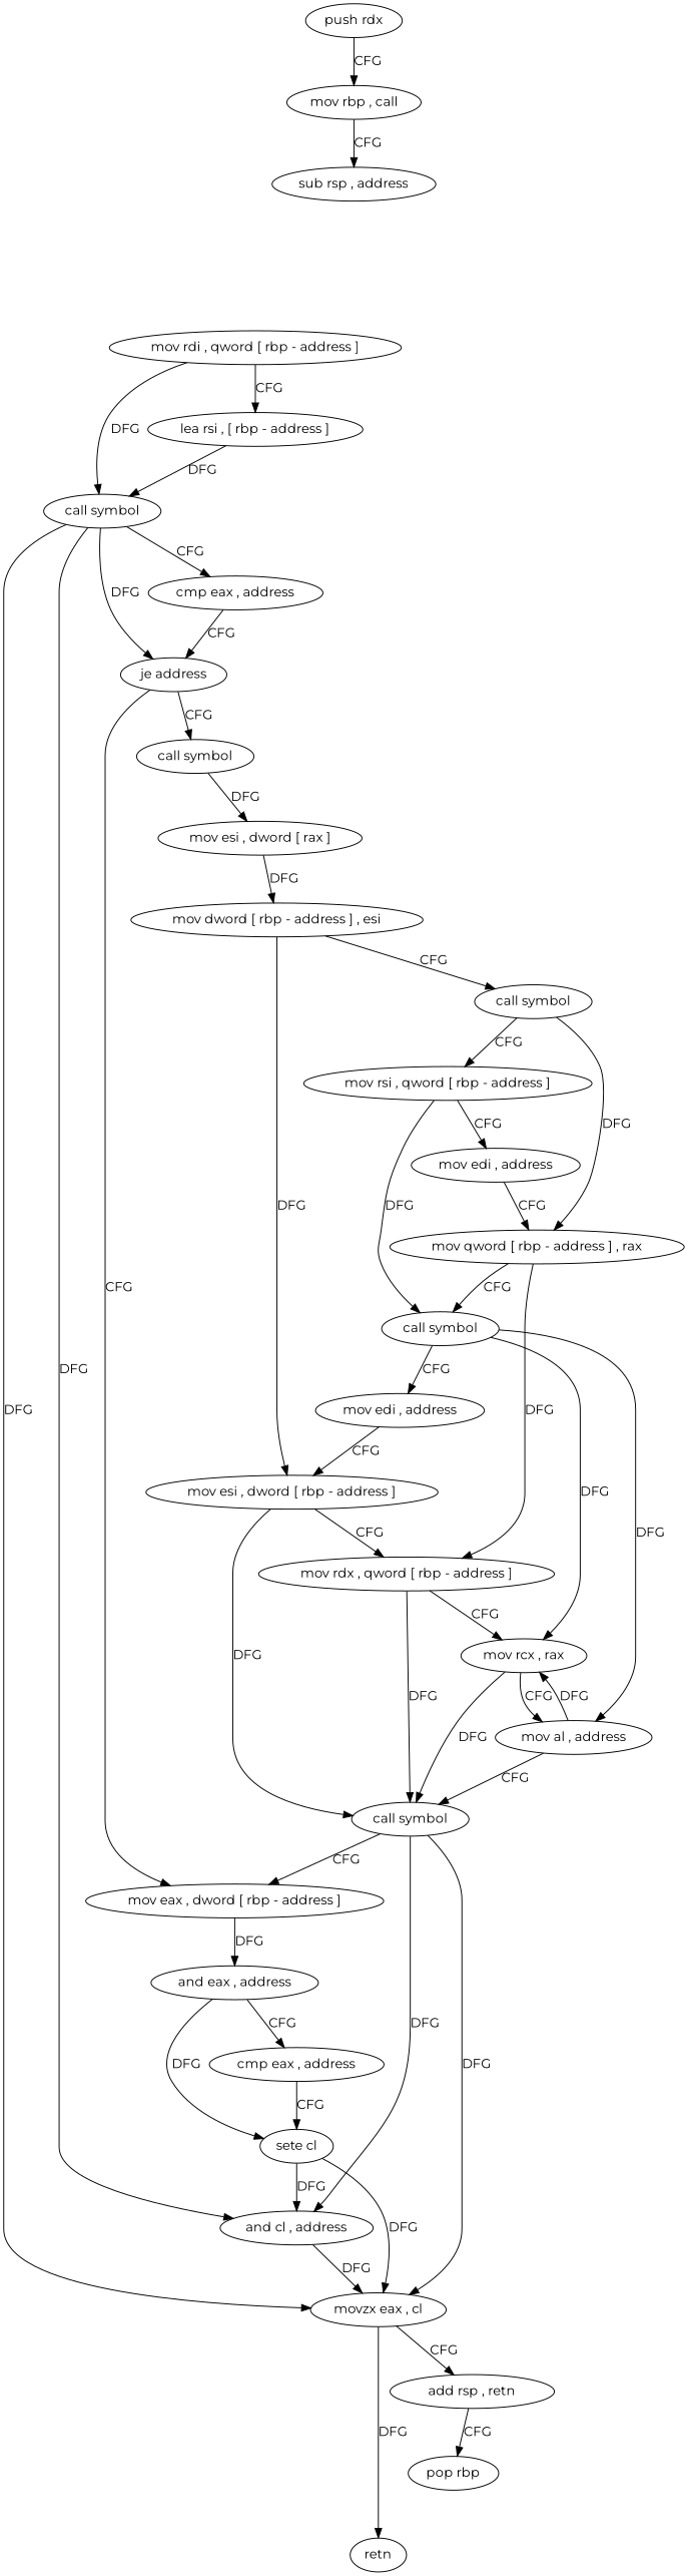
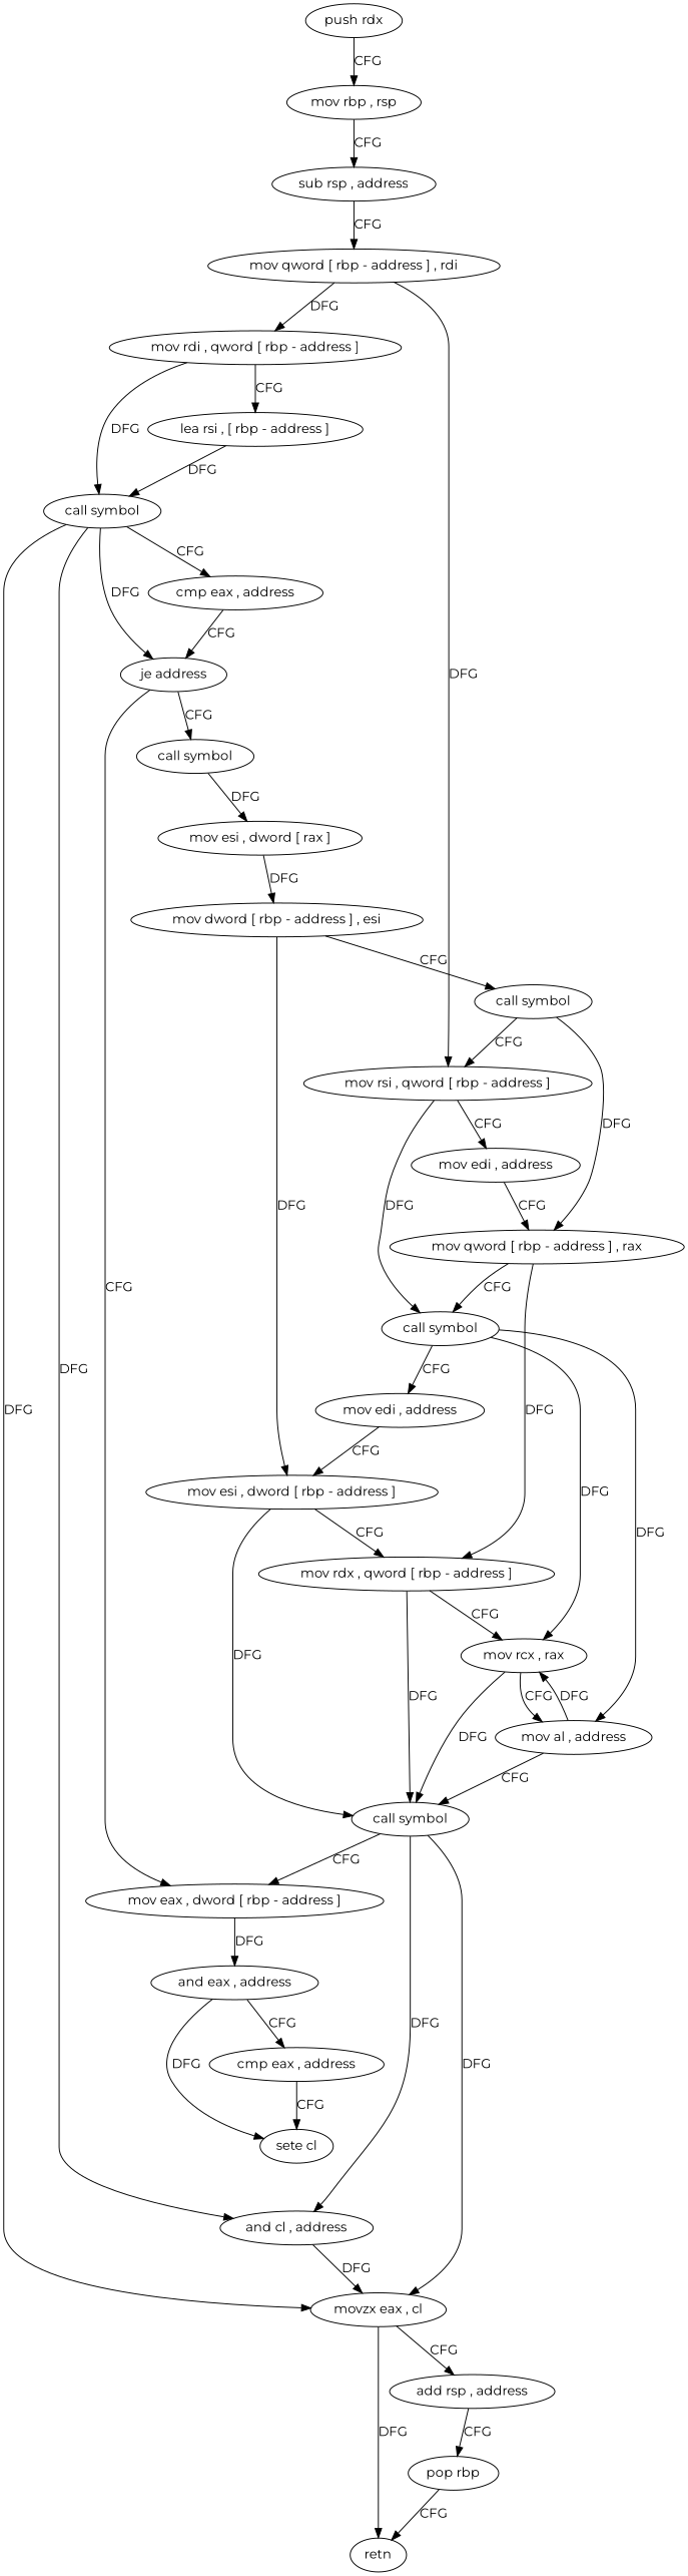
  digraph {
    fontname=Montserrat
    node [fontname=Montserrat]
    edge [fontname=Montserrat]
    n1 [label="push rdx"]
-   n2 [label="mov rbp , call"]
+   n2 [label="mov rbp , rsp"]
    n3 [label="sub rsp , address"]
+   n4 [label="mov qword [ rbp - address ] , rdi"]
    n5 [label="mov rdi , qword [ rbp - address ]"]
    n6 [label="mov rsi , qword [ rbp - address ]"]
    n7 [label="lea rsi , [ rbp - address ]"]
    n8 [label="call symbol"]
    n9 [label="mov edi , address"]
    n10 [label="call symbol"]
    n11 [label="cmp eax , address"]
    n12 [label="je address"]
    n13 [label="and cl , address"]
    n14 [label="movzx eax , cl"]
    n15 [label="mov eax , dword [ rbp - address ]"]
    n16 [label="call symbol"]
-   n17 [label="add rsp , retn"]
+   n17 [label="add rsp , address"]
    n18 [label=retn]
    n19 [label="and eax , address"]
    n20 [label="mov esi , dword [ rax ]"]
    n21 [label="cmp eax , address"]
    n22 [label="sete cl"]
    n23 [label="mov dword [ rbp - address ] , esi"]
    n24 [label="pop rbp"]
    n25 [label="call symbol"]
    n26 [label="mov esi , dword [ rbp - address ]"]
    n27 [label="mov qword [ rbp - address ] , rax"]
    n28 [label="mov rdx , qword [ rbp - address ]"]
    n29 [label="call symbol"]
    n30 [label="mov edi , address"]
    n31 [label="mov rcx , rax"]
    n32 [label="mov al , address"]
    n1 -> n2 [label=CFG]
    n2 -> n3 [label=CFG]
+   n3 -> n4 [label=CFG]
+   n4 -> n5 [label=DFG]
+   n4 -> n6 [label=DFG]
    n5 -> n7 [label=CFG]
    n5 -> n8 [label=DFG]
    n6 -> n9 [label=CFG]
    n6 -> n10 [label=DFG]
    n7 -> n8 [label=DFG]
    n8 -> n11 [label=CFG]
    n8 -> n12 [label=DFG]
    n8 -> n13 [label=DFG]
    n8 -> n14 [label=DFG]
    n9 -> n27 [label=CFG]
    n10 -> n30 [label=CFG]
    n10 -> n31 [label=DFG]
    n10 -> n32 [label=DFG]
    n11 -> n12 [label=CFG]
    n12 -> n15 [label=CFG]
    n12 -> n16 [label=CFG]
    n13 -> n14 [label=DFG]
    n14 -> n17 [label=CFG]
    n14 -> n18 [label=DFG]
    n15 -> n19 [label=DFG]
    n16 -> n20 [label=DFG]
    n17 -> n24 [label=CFG]
    n19 -> n21 [label=CFG]
    n19 -> n22 [label=DFG]
    n20 -> n23 [label=DFG]
    n21 -> n22 [label=CFG]
-   n22 -> n13 [label=DFG]
-   n22 -> n14 [label=DFG]
    n23 -> n25 [label=CFG]
    n23 -> n26 [label=DFG]
+   n24 -> n18 [label=CFG]
    n25 -> n6 [label=CFG]
    n25 -> n27 [label=DFG]
    n26 -> n28 [label=CFG]
    n26 -> n29 [label=DFG]
    n27 -> n10 [label=CFG]
    n27 -> n28 [label=DFG]
    n28 -> n29 [label=DFG]
    n28 -> n31 [label=CFG]
    n29 -> n13 [label=DFG]
    n29 -> n14 [label=DFG]
    n29 -> n15 [label=CFG]
    n30 -> n26 [label=CFG]
    n31 -> n29 [label=DFG]
    n31 -> n32 [label=CFG]
    n32 -> n29 [label=CFG]
    n32 -> n31 [label=DFG]
  }
